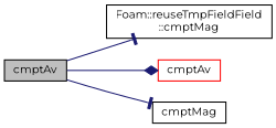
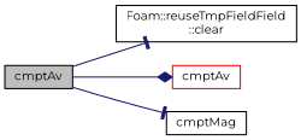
  digraph {
    rankdir=LR
    fontname=Montserrat
    node [color=black fontname=Montserrat fontsize=10 shape=record]
    edge [color=midnightblue fontname=Montserrat fontsize=10 labelfontname=FreeSans labelfontsize=10 style=solid arrowhead=tee]
    n1 [fillcolor=grey75 fontcolor=black height=0.2 label=cmptAv style=filled width=0.4]
-   n2 [height=0.2 label="Foam::reuseTmpFieldField\l::cmptMag" width=0.4]
+   n2 [height=0.2 label="Foam::reuseTmpFieldField\l::clear" width=0.4]
    n3 [color=red height=0.2 label=cmptAv width=0.4]
    n4 [height=0.2 label=cmptMag width=0.4]
    n1 -> n2
    n1 -> n3 [arrowhead=diamond]
    n1 -> n4
  }
